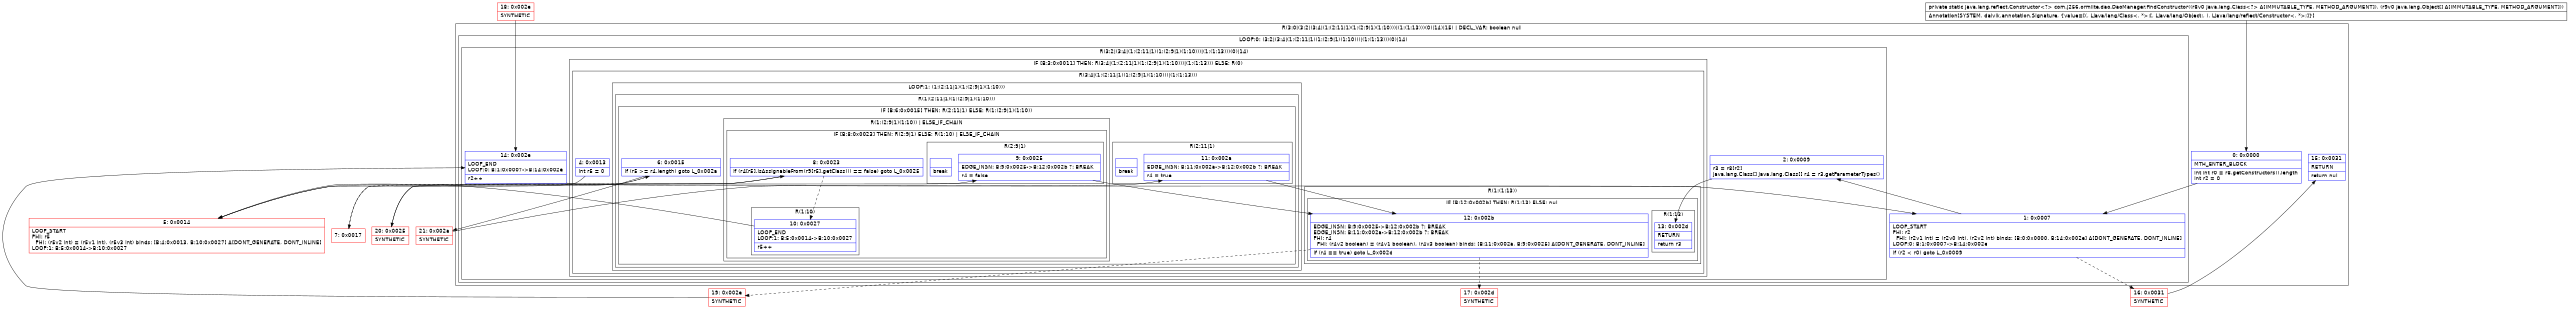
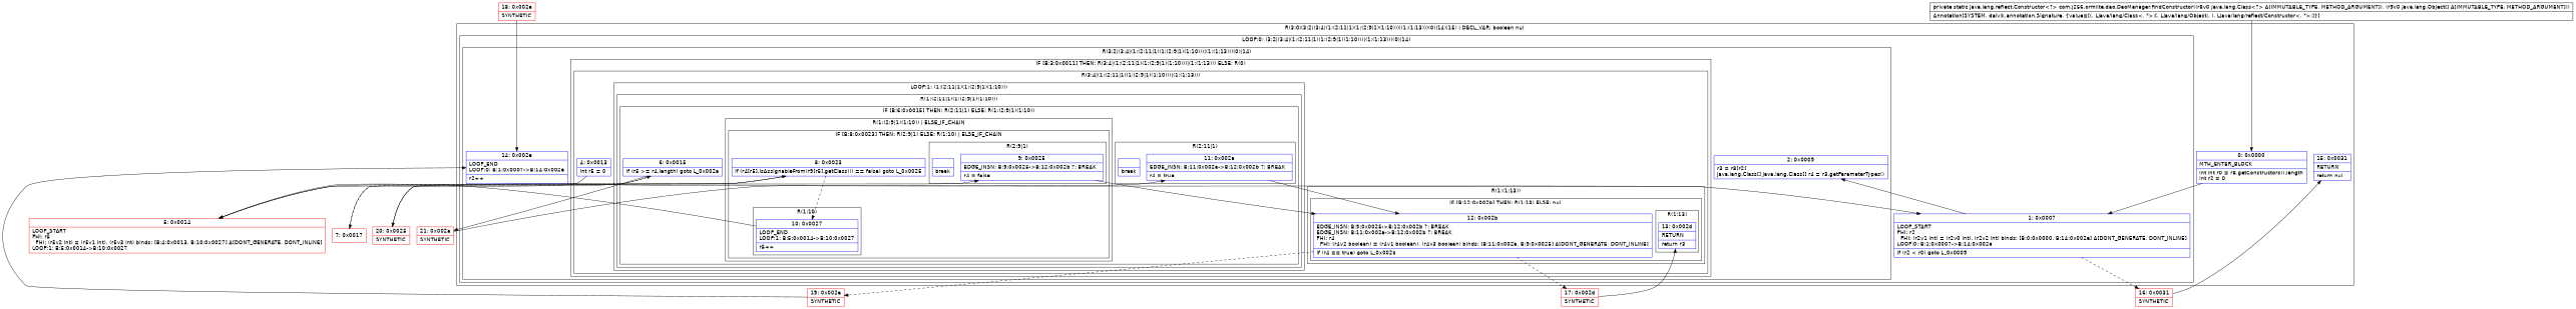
  digraph {
    fontname="DejaVu Sans"
    node [color=blue fontname="DejaVu Sans" shape=record]
    edge [fontname="DejaVu Sans"]
    n1 [label="{11\:\ 0x002a|EDGE_INSN: B:11:0x002a\-\>B:12:0x002b ?: BREAK  \l|r4 = true\l}"]
    n2 [label="{|break\l}"]
    n3 [label="{9\:\ 0x0025|EDGE_INSN: B:9:0x0025\-\>B:12:0x002b ?: BREAK  \l|r4 = false\l}"]
    n4 [label="{|break\l}"]
    n5 [label="{10\:\ 0x0027|LOOP_END\lLOOP:1: B:5:0x0014\-\>B:10:0x0027\l|r5++\l}"]
    n6 [label="{8\:\ 0x0023|if (r4[r5].isAssignableFrom(r9[r5].getClass()) == false) goto L_0x0025\l}"]
    n7 [label="{6\:\ 0x0015|if (r5 \>= r4.length) goto L_0x002a\l}"]
    n8 [label="{13\:\ 0x002d|RETURN\l|return r3\l}"]
    n9 [label="{12\:\ 0x002b|EDGE_INSN: B:9:0x0025\-\>B:12:0x002b ?: BREAK  \lEDGE_INSN: B:11:0x002a\-\>B:12:0x002b ?: BREAK  \lPHI: r4 \l  PHI: (r4v2 boolean) = (r4v1 boolean), (r4v3 boolean) binds: [B:11:0x002a, B:9:0x0025] A[DONT_GENERATE, DONT_INLINE]\l|if (r4 == true) goto L_0x002d\l}"]
    n10 [label="{4\:\ 0x0013|int r5 = 0\l}"]
    n11 [label="{2\:\ 0x0009|r3 = r8[r2]\ljava.lang.Class[] java.lang.Class[] r4 = r3.getParameterTypes()\l}"]
    n12 [label="{14\:\ 0x002e|LOOP_END\lLOOP:0: B:1:0x0007\-\>B:14:0x002e\l|r2++\l}"]
    n13 [label="{1\:\ 0x0007|LOOP_START\lPHI: r2 \l  PHI: (r2v1 int) = (r2v0 int), (r2v2 int) binds: [B:0:0x0000, B:14:0x002e] A[DONT_GENERATE, DONT_INLINE]\lLOOP:0: B:1:0x0007\-\>B:14:0x002e\l|if (r2 \< r0) goto L_0x0009\l}"]
    n14 [label="{0\:\ 0x0000|MTH_ENTER_BLOCK\l|int int r0 = r8.getConstructors().length\lint r2 = 0\l}"]
    n15 [label="{15\:\ 0x0031|RETURN\l|return null\l}"]
    n16 [color=red label="{5\:\ 0x0014|LOOP_START\lPHI: r5 \l  PHI: (r5v2 int) = (r5v1 int), (r5v3 int) binds: [B:4:0x0013, B:10:0x0027] A[DONT_GENERATE, DONT_INLINE]\lLOOP:1: B:5:0x0014\-\>B:10:0x0027\l}"]
    n17 [color=red label="{20\:\ 0x0025|SYNTHETIC\l}"]
    n18 [color=red label="{7\:\ 0x0017}"]
    n19 [color=red label="{21\:\ 0x002a|SYNTHETIC\l}"]
    n20 [color=red label="{17\:\ 0x002d|SYNTHETIC\l}"]
    n21 [color=red label="{19\:\ 0x002e|SYNTHETIC\l}"]
    n22 [color=red label="{16\:\ 0x0031|SYNTHETIC\l}"]
    n23 [color=red label="{18\:\ 0x002e|SYNTHETIC\l}"]
    n24 [label="{private static java.lang.reflect.Constructor\<?\> com.j256.ormlite.dao.DaoManager.findConstructor((r8v0 java.lang.Class\<?\> A[IMMUTABLE_TYPE, METHOD_ARGUMENT]), (r9v0 java.lang.Object[] A[IMMUTABLE_TYPE, METHOD_ARGUMENT]))  | Annotation[SYSTEM, dalvik.annotation.Signature, \{value=[(, Ljava\/lang\/Class\<, *\>;[, Ljava\/lang\/Object;, ), Ljava\/lang\/reflect\/Constructor\<, *\>;]\}]\l}" color=""]
    subgraph cluster_1 {
      label="R(3:0|(3:2|(3:4|(1:(2:11|1)(1:(2:9|1)(1:10)))|(1:(1:13)))(0)|14)|15) | DECL_VAR: boolean null\l"
      n14
      n15
      subgraph cluster_2 {
        label="LOOP:0: (3:2|(3:4|(1:(2:11|1)(1:(2:9|1)(1:10)))|(1:(1:13)))(0)|14)"
        n13
        subgraph cluster_3 {
          label="R(3:2|(3:4|(1:(2:11|1)(1:(2:9|1)(1:10)))|(1:(1:13)))(0)|14)"
          n11
          n12
          subgraph cluster_4 {
            label="IF [B:3:0x0011] THEN: R(3:4|(1:(2:11|1)(1:(2:9|1)(1:10)))|(1:(1:13))) ELSE: R(0)"
            subgraph cluster_5 {
              label="R(3:4|(1:(2:11|1)(1:(2:9|1)(1:10)))|(1:(1:13)))"
              n10
              subgraph cluster_6 {
                label="LOOP:1: (1:(2:11|1)(1:(2:9|1)(1:10)))"
                subgraph cluster_7 {
                  label="R(1:(2:11|1)(1:(2:9|1)(1:10)))"
                  subgraph cluster_8 {
                    label="IF [B:6:0x0015] THEN: R(2:11|1) ELSE: R(1:(2:9|1)(1:10))"
                    n7
                    subgraph cluster_9 {
                      label="R(2:11|1)"
                      n1
                      n2
                    }
                    subgraph cluster_10 {
                      label="R(1:(2:9|1)(1:10)) | ELSE_IF_CHAIN\l"
                      subgraph cluster_11 {
                        label="IF [B:8:0x0023] THEN: R(2:9|1) ELSE: R(1:10) | ELSE_IF_CHAIN\l"
                        n6
                        subgraph cluster_12 {
                          label="R(2:9|1)"
                          n3
                          n4
                        }
                        subgraph cluster_13 {
                          label="R(1:10)"
                          n5
                        }
                      }
                    }
                  }
                }
              }
              subgraph cluster_14 {
                label="R(1:(1:13))"
                subgraph cluster_15 {
                  label="IF [B:12:0x002b] THEN: R(1:13) ELSE: null"
                  n9
                  subgraph cluster_16 {
                    label="R(1:13)"
                    n8
                  }
                }
              }
            }
            subgraph cluster_17 {
              label="R(0)"
            }
          }
        }
      }
    }
    n1 -> n9
    n3 -> n9
    n5 -> n16
    n6 -> n5 [style=dashed]
    n6 -> n17
    n7 -> n18 [style=dashed]
    n7 -> n19
    n9 -> n20 [style=dashed]
    n9 -> n21 [style=dashed]
    n10 -> n16
    n12 -> n13
    n13 -> n11
    n13 -> n22 [style=dashed]
    n14 -> n13
    n16 -> n7
    n17 -> n3
    n18 -> n6
    n19 -> n1
-   n11 -> n8
+   n20 -> n8
    n21 -> n12
    n22 -> n15
    n23 -> n12
    n24 -> n14
  }
